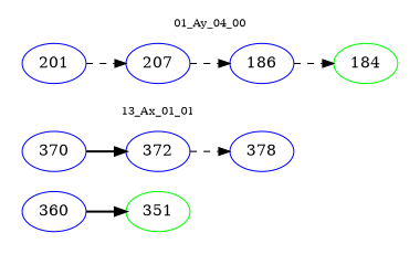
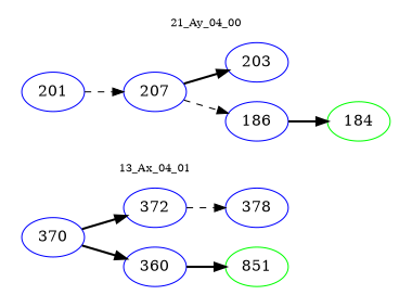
  digraph {
    rankdir=LR
    node [color=blue]
    edge [color=black style=bold]
    n1 [label=370]
    n2 [label=360]
    n3 [label=372]
-   n4 [color=green label=351]
+   n4 [color=green label=851]
    n5 [label=378]
    n6 [label=201]
    n7 [label=186]
    n8 [label=207]
    n9 [color=green label=184]
+   n10 [label=203]
    subgraph cluster_1 {
      color=white
      fontsize=10
-     label="13_Ax_01_01"
+     label="13_Ax_04_01"
      n1
      n2
      n3
      n4
      n5
    }
    subgraph cluster_2 {
      color=white
      fontsize=10
-     label="01_Ay_04_00"
+     label="21_Ay_04_00"
      n6
      n7
      n8
      n9
+     n10
    }
+   n1 -> n2
    n1 -> n3
    n2 -> n4
    n3 -> n5 [style=dashed]
    n6 -> n8 [style=dashed]
-   n7 -> n9 [style=dashed]
+   n7 -> n9
    n8 -> n7 [style=dashed]
+   n8 -> n10
  }
